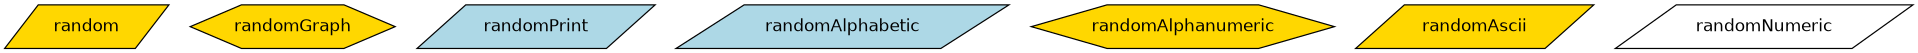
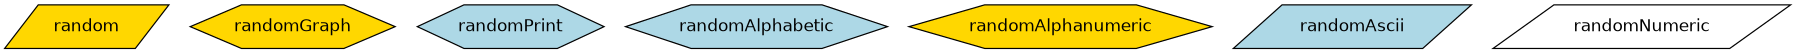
  digraph {
    fontname="DejaVu Sans"
    node [style=filled fillcolor=gold shape=parallelogram fontname="DejaVu Sans"]
    random
    randomGraph [shape=hexagon]
-   randomPrint [fillcolor=lightblue]
-   randomAlphabetic [fillcolor=lightblue]
+   randomPrint [fillcolor=lightblue shape=hexagon]
+   randomAlphabetic [fillcolor=lightblue shape=hexagon]
    randomAlphanumeric [shape=hexagon]
-   randomAscii
+   randomAscii [fillcolor=lightblue]
    randomNumeric [fillcolor=white]
  }
